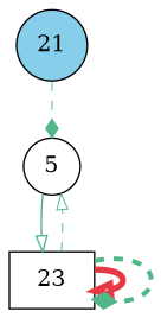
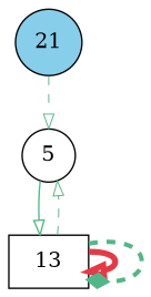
  digraph {
    rankdir=TB
    node [fillcolor=white shape=circle style=filled]
    edge [arrowhead=onormal color="#52b788" penwidth=0.71 style=dashed]
    n1 [label=5]
-   n2 [label=23 shape=box]
+   n2 [label=13 shape=box]
    n3 [fillcolor=skyblue label=21]
    n1 -> n2 [penwidth=1.00 style=""]
    n2 -> n1
    n2 -> n2 [color="#e63946" penwidth=4.00 style=""]
    n2 -> n2 [arrowhead=diamond penwidth=3.00]
-   n3 -> n1 [arrowhead=diamond]
+   n3 -> n1
  }
